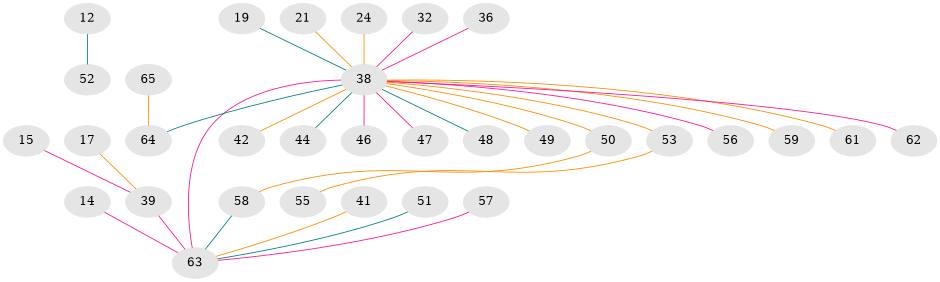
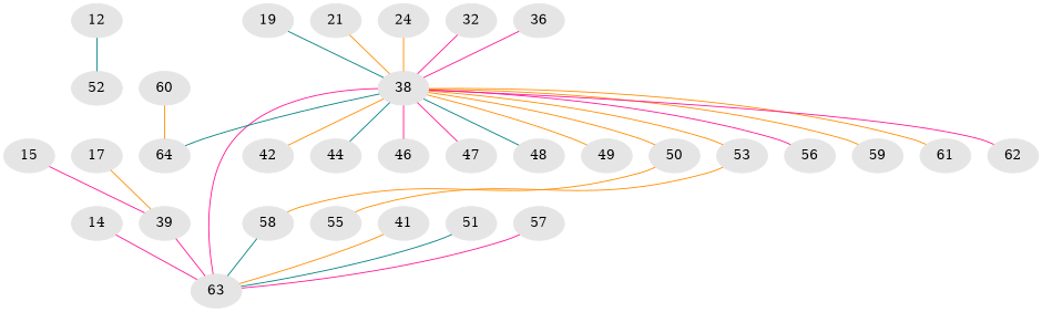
  graph {
    node [color=gray90 style=filled]
    edge [color=darkorange]
    12 [super="+3+6"]
    52 [super="+43"]
    63 [super="+45+37"]
    14
    39 [super="+8+13"]
    15
    17
    38 [super="+29+26+5+10"]
    42
    44
    46
    47
    48
    49
    50 [super="+23"]
    53 [super="+33"]
    56 [super="+28"]
    59 [super="+16"]
    61 [super="+34"]
    62
    64 [super="+7+54+31"]
    19
    21
    24
    32
    36
    58
    55
    41 [super="+40"]
    51
    57
-   60 [label=65]
+   60
    12 -- 52 [color=teal]
    14 -- 63 [color=deeppink]
    39 -- 63 [color=deeppink weight=2]
    15 -- 39 [color=deeppink]
    17 -- 39
    38 -- 63 [color=deeppink weight=6]
    38 -- 42
    38 -- 44 [color=teal]
    38 -- 46 [color=deeppink]
    38 -- 47 [color=deeppink]
    38 -- 48 [color=teal]
    38 -- 49
    38 -- 50 [weight=2]
    38 -- 53 [weight=2]
    38 -- 56 [color=deeppink]
    38 -- 59
    38 -- 61
    38 -- 62 [color=deeppink]
    38 -- 64 [color=teal weight=3]
    50 -- 58
    53 -- 55
    19 -- 38 [color=teal]
    21 -- 38
    24 -- 38
    32 -- 38 [color=deeppink]
    36 -- 38 [color=deeppink]
    58 -- 63 [color=teal]
    41 -- 63
    51 -- 63 [color=teal]
    57 -- 63 [color=deeppink]
    60 -- 64
  }
